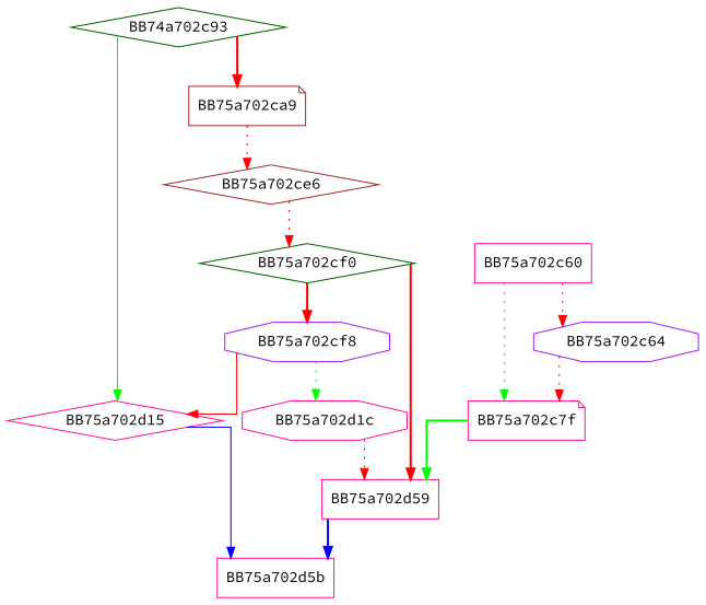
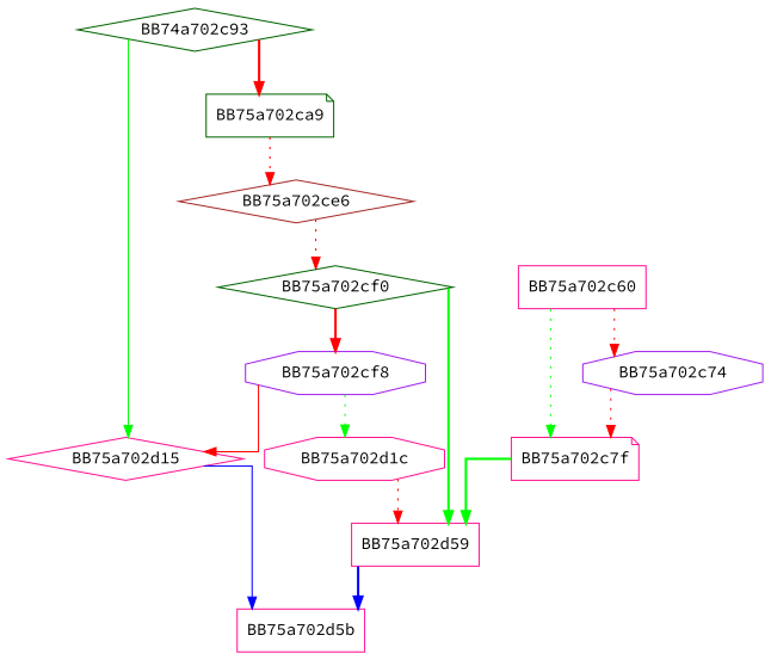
  digraph {
    fontname="Source Code Pro"
    splines=ortho
    node [color=deeppink fontname="Source Code Pro" shape=diamond]
    edge [color=red fontname="Source Code Pro" style=dotted]
    BB75a702c60 [shape=box]
    BB75a702c7f [shape=note]
-   BB75a702c74 [color=purple shape=octagon label=BB75a702c64]
+   BB75a702c74 [color=purple shape=octagon]
    BB75a702d59 [shape=box]
    BB75a702d5b [shape=box]
    BB75a702ce6 [color=brown]
    BB75a702cf0 [color=darkgreen]
    n8 [color=darkgreen label=BB74a702c93]
    BB75a702d15
-   BB75a702ca9 [color=brown shape=note]
+   BB75a702ca9 [color=darkgreen shape=note]
    BB75a702cf8 [color=purple shape=octagon]
    BB75a702d1c [shape=octagon]
    BB75a702c60 -> BB75a702c7f [color=green]
    BB75a702c60 -> BB75a702c74
    BB75a702c7f -> BB75a702d59 [color=green style=bold]
    BB75a702c74 -> BB75a702c7f
    BB75a702d59 -> BB75a702d5b [color=blue style=bold]
    BB75a702ce6 -> BB75a702cf0
-   BB75a702cf0 -> BB75a702d59 [style=bold]
+   BB75a702cf0 -> BB75a702d59 [color=green style=bold]
    BB75a702cf0 -> BB75a702cf8 [style=bold]
    n8 -> BB75a702d15 [color=green style=solid]
    n8 -> BB75a702ca9 [style=bold]
    BB75a702d15 -> BB75a702d5b [color=blue style=solid]
    BB75a702ca9 -> BB75a702ce6
    BB75a702cf8 -> BB75a702d15 [style=solid]
    BB75a702cf8 -> BB75a702d1c [color=green]
    BB75a702d1c -> BB75a702d59
  }
